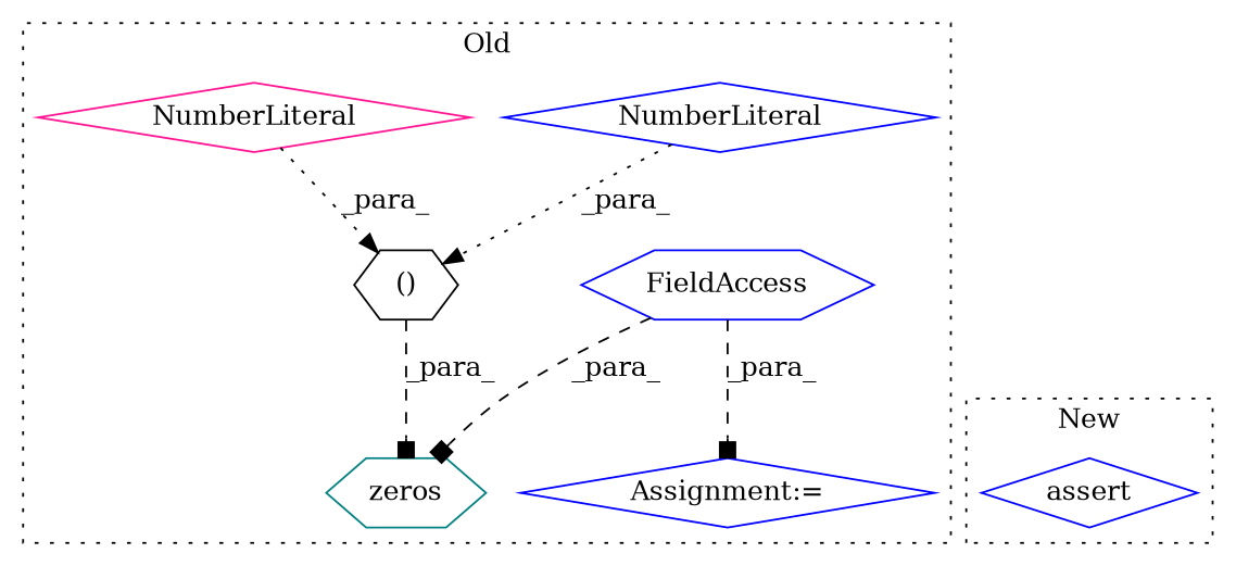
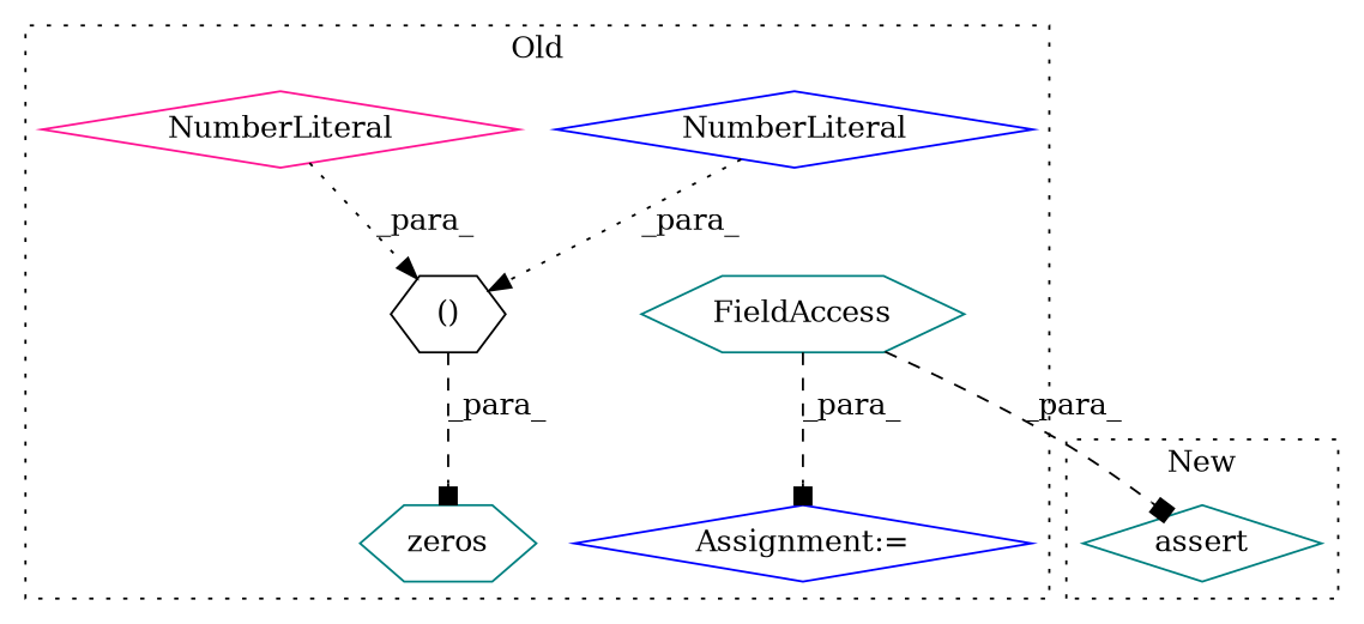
  digraph {
    node [a=34 color=teal l=1 s=301 shape=diamond]
    edge [arrowhead=box style=dashed]
    n1 [a=32 l="11,1" label=zeros s="290,328" shape=hexagon]
    n2 [a=7 color=blue label="Assignment:=" s=283]
    n3 [a=106 color=black l=15 label="()" shape=hexagon]
    n4 [color=blue label=NumberLiteral s=315]
    n5 [color=deeppink label=NumberLiteral]
-   n6 [a=22 color=blue l=10 label=FieldAccess s=318 shape=hexagon]
-   n7 [a=6 color=blue l=7 label=assert s=2208]
+   n6 [a=22 l=10 label=FieldAccess s=318 shape=hexagon]
+   n7 [a=6 l=7 label=assert s=2208]
    subgraph cluster_1 {
      label=Old
      style=dotted
      n1
      n2
      n3
      n4
      n5
      n6
    }
    subgraph cluster_2 {
      label=New
      style=dotted
      n7
    }
    n3 -> n1 [label=_para_]
    n4 -> n3 [arrowhead=normal label=_para_ style=dotted]
    n5 -> n3 [arrowhead=normal label=_para_ style=dotted]
-   n6 -> n1 [label=_para_]
+   n6 -> n7 [label=_para_]
    n6 -> n2 [label=_para_]
  }
